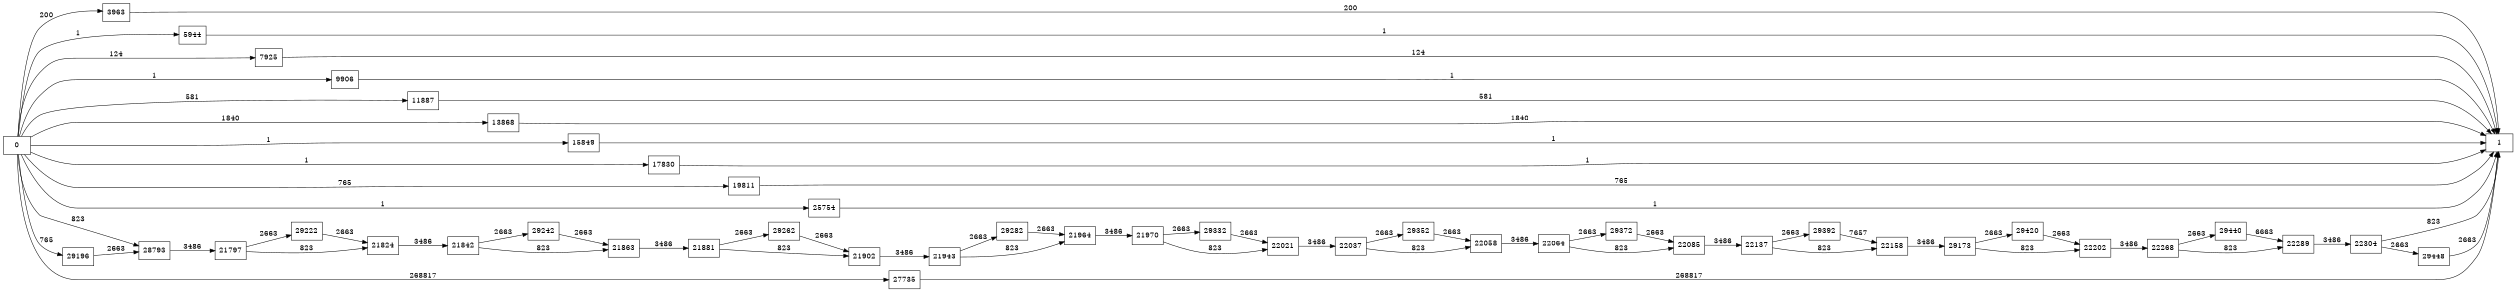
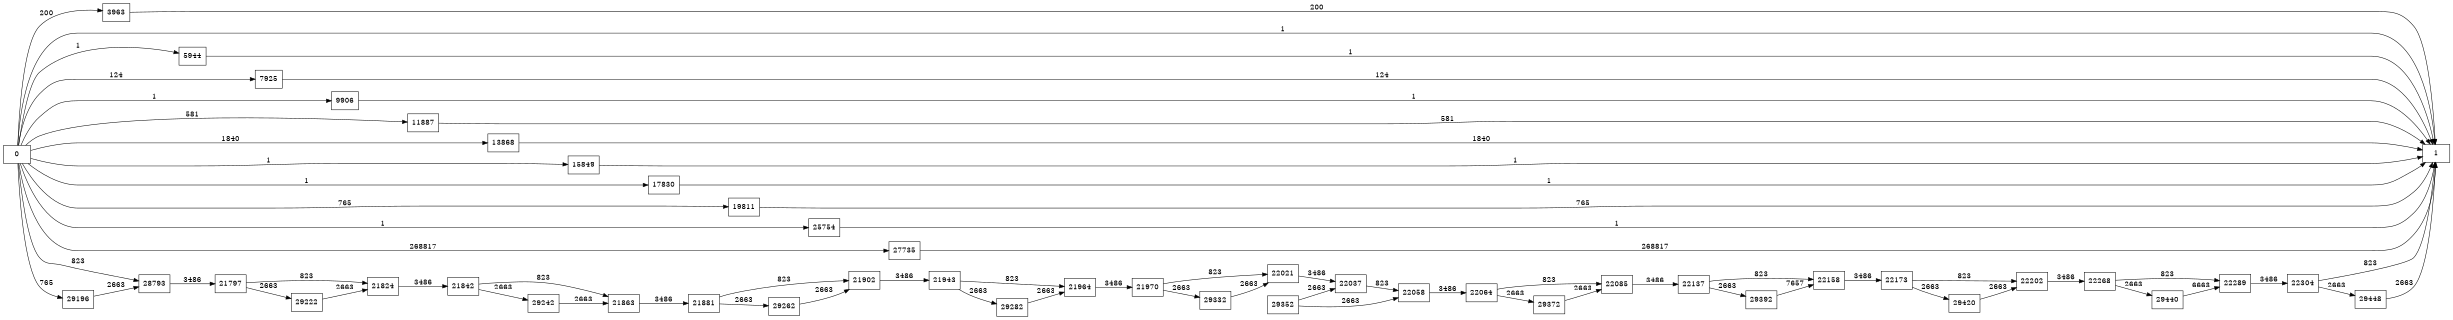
  digraph {
    rankdir=LR
    node [shape=rectangle]
    3963
    1
    5944
    7925
    9906
    11887
    13868
    15849
    17830
    19811
    n11 [label=28793]
    21797
    21824
    29222
    21842
    21863
    29242
    21881
    21902
    29262
    21943
    21964
    29282
    21970
    22021
    29332
    22037
    22058
    29352
    22064
    22085
    29372
    22137
    22158
    29392
-   22173 [label=29173]
+   22173
    22202
    29420
    22268
    22289
    29440
    22304
    29448
    25754
    27735
    29196
    0
    3963 -> 1 [label=200]
    5944 -> 1 [label=1]
    7925 -> 1 [label=124]
    9906 -> 1 [label=1]
    11887 -> 1 [label=581]
    13868 -> 1 [label=1840]
    15849 -> 1 [label=1]
    17830 -> 1 [label=1]
    19811 -> 1 [label=765]
    n11 -> 21797 [label=3486]
    21797 -> 21824 [label=823]
    21797 -> 29222 [label=2663]
    21824 -> 21842 [label=3486]
    29222 -> 21824 [label=2663]
    21842 -> 21863 [label=823]
    21842 -> 29242 [label=2663]
    21863 -> 21881 [label=3486]
    29242 -> 21863 [label=2663]
    21881 -> 21902 [label=823]
    21881 -> 29262 [label=2663]
    21902 -> 21943 [label=3486]
    29262 -> 21902 [label=2663]
    21943 -> 21964 [label=823]
    21943 -> 29282 [label=2663]
    21964 -> 21970 [label=3486]
    29282 -> 21964 [label=2663]
    21970 -> 22021 [label=823]
    21970 -> 29332 [label=2663]
    22021 -> 22037 [label=3486]
    29332 -> 22021 [label=2663]
    22037 -> 22058 [label=823]
-   22037 -> 29352 [label=2663]
+   29352 -> 22037 [label=2663]
    22058 -> 22064 [label=3486]
    29352 -> 22058 [label=2663]
    22064 -> 22085 [label=823]
    22064 -> 29372 [label=2663]
    22085 -> 22137 [label=3486]
    29372 -> 22085 [label=2663]
    22137 -> 22158 [label=823]
    22137 -> 29392 [label=2663]
    22158 -> 22173 [label=3486]
    29392 -> 22158 [label=7657]
    22173 -> 22202 [label=823]
    22173 -> 29420 [label=2663]
    22202 -> 22268 [label=3486]
    29420 -> 22202 [label=2663]
    22268 -> 22289 [label=823]
    22268 -> 29440 [label=2663]
    22289 -> 22304 [label=3486]
    29440 -> 22289 [label=6663]
    22304 -> 1 [label=823]
    22304 -> 29448 [label=2663]
    29448 -> 1 [label=2663]
    25754 -> 1 [label=1]
    27735 -> 1 [label=268817]
    29196 -> n11 [label=2663]
    0 -> 3963 [label=200]
+   0 -> 1 [label=1]
    0 -> 5944 [label=1]
    0 -> 7925 [label=124]
    0 -> 9906 [label=1]
    0 -> 11887 [label=581]
    0 -> 13868 [label=1840]
    0 -> 15849 [label=1]
    0 -> 17830 [label=1]
    0 -> 19811 [label=765]
    0 -> n11 [label=823]
    0 -> 25754 [label=1]
    0 -> 27735 [label=268817]
    0 -> 29196 [label=765]
  }
